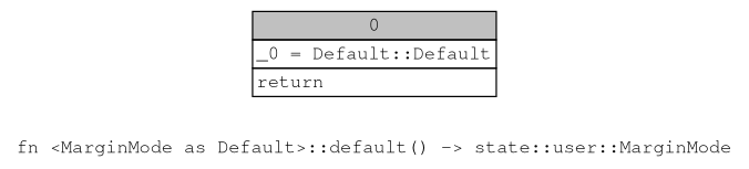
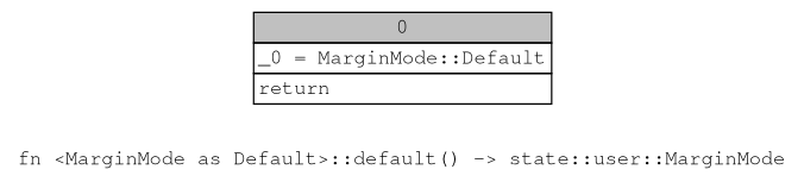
  digraph {
    fontname="Courier, monospace"
    label=<fn &lt;MarginMode as Default&gt;::default() -&gt; state::user::MarginMode<br align="left"/>>
-   n1 [fontname="Courier, monospace" label=<<table border="0" cellborder="1" cellspacing="0"><tr><td bgcolor="gray" align="center" colspan="1">0</td></tr><tr><td align="left" balign="left">_0 = Default::Default<br/></td></tr><tr><td align="left">return</td></tr></table>> shape=none]
+   n1 [fontname="Courier, monospace" label=<<table border="0" cellborder="1" cellspacing="0"><tr><td bgcolor="gray" align="center" colspan="1">0</td></tr><tr><td align="left" balign="left">_0 = MarginMode::Default<br/></td></tr><tr><td align="left">return</td></tr></table>> shape=none]
  }
